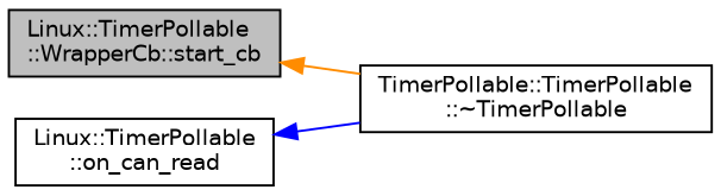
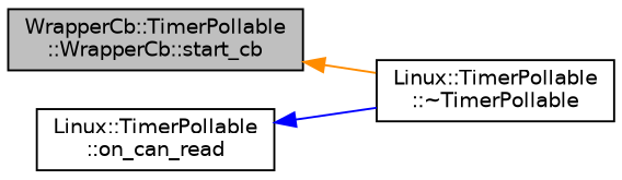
  digraph {
    rankdir=LR
    node [color=black fillcolor=white fontname=Helvetica fontsize=10 shape=record style=filled]
    edge [dir=back fontname=Helvetica fontsize=10 labelfontname=Helvetica labelfontsize=10 style=solid]
-   n1 [fillcolor=grey75 fontcolor=black height=0.2 label="Linux::TimerPollable\l::WrapperCb::start_cb" width=0.4]
-   n2 [height=0.2 label="TimerPollable::TimerPollable\l::~TimerPollable" width=0.4]
+   n1 [fillcolor=grey75 fontcolor=black height=0.2 label="WrapperCb::TimerPollable\l::WrapperCb::start_cb" width=0.4]
+   n2 [height=0.2 label="Linux::TimerPollable\l::~TimerPollable" width=0.4]
    n3 [height=0.2 label="Linux::TimerPollable\l::on_can_read" width=0.4]
    n1 -> n2 [color=darkorange]
    n3 -> n2 [color=blue]
  }
